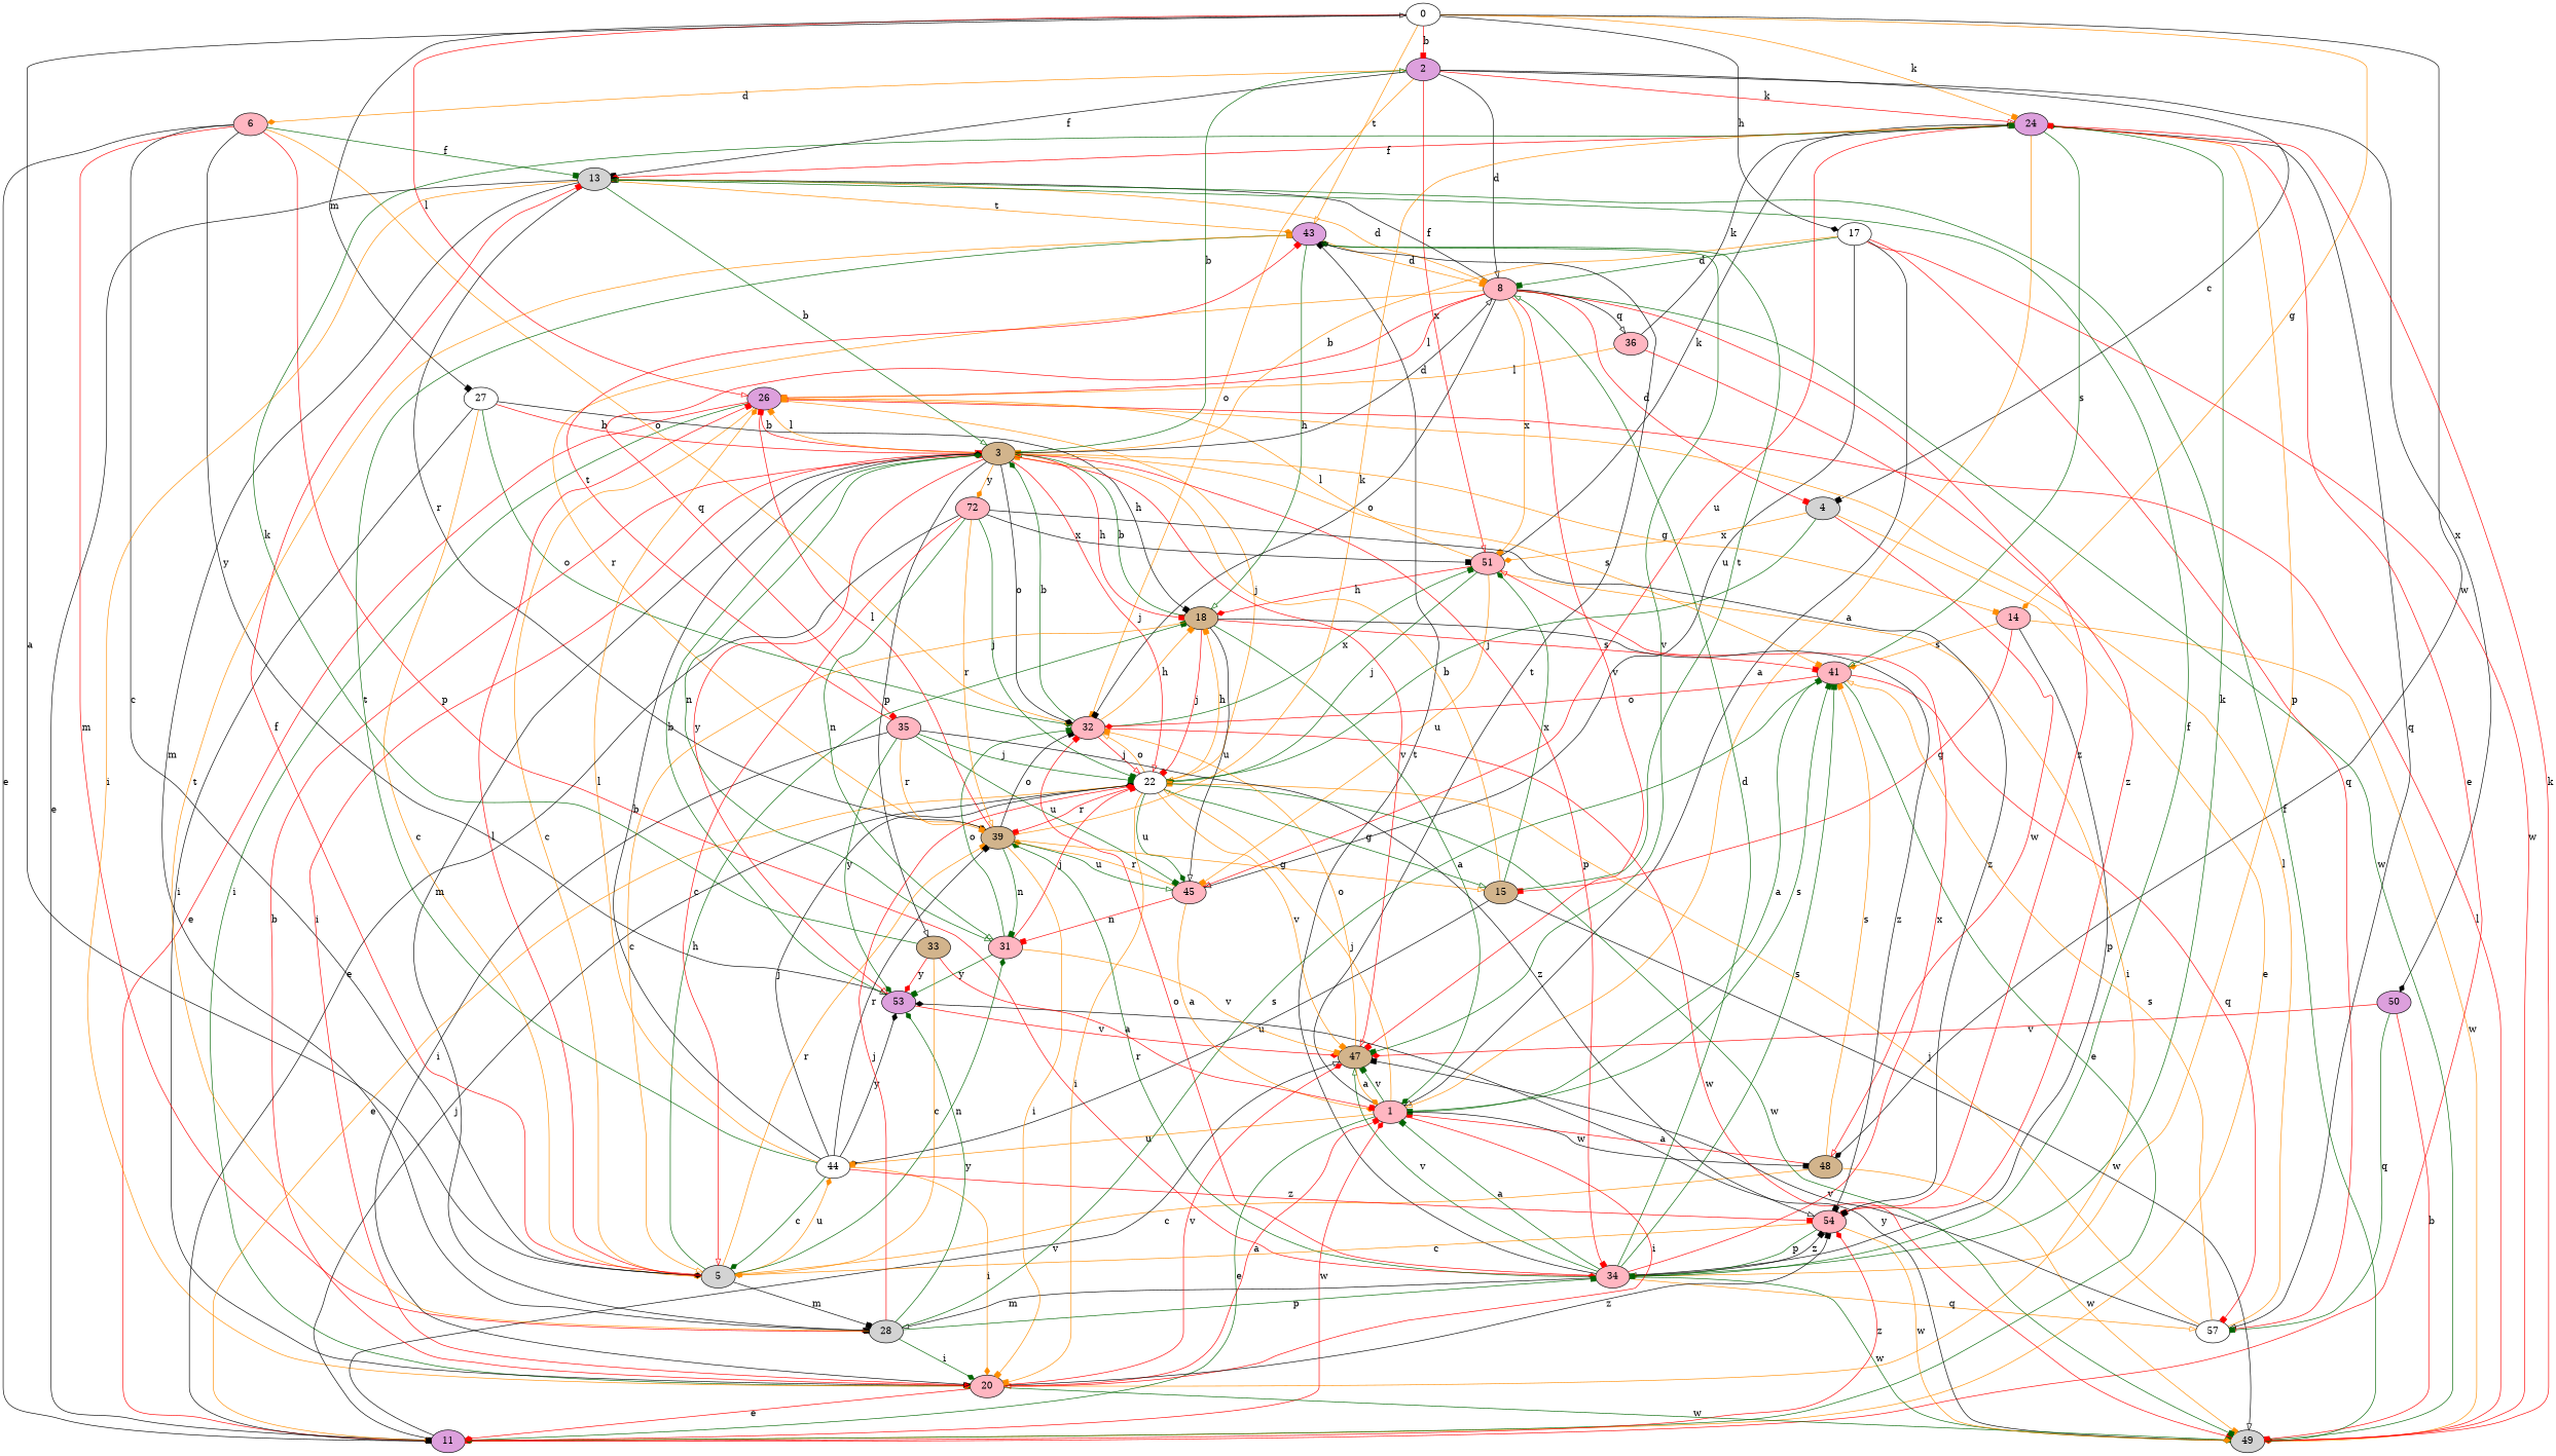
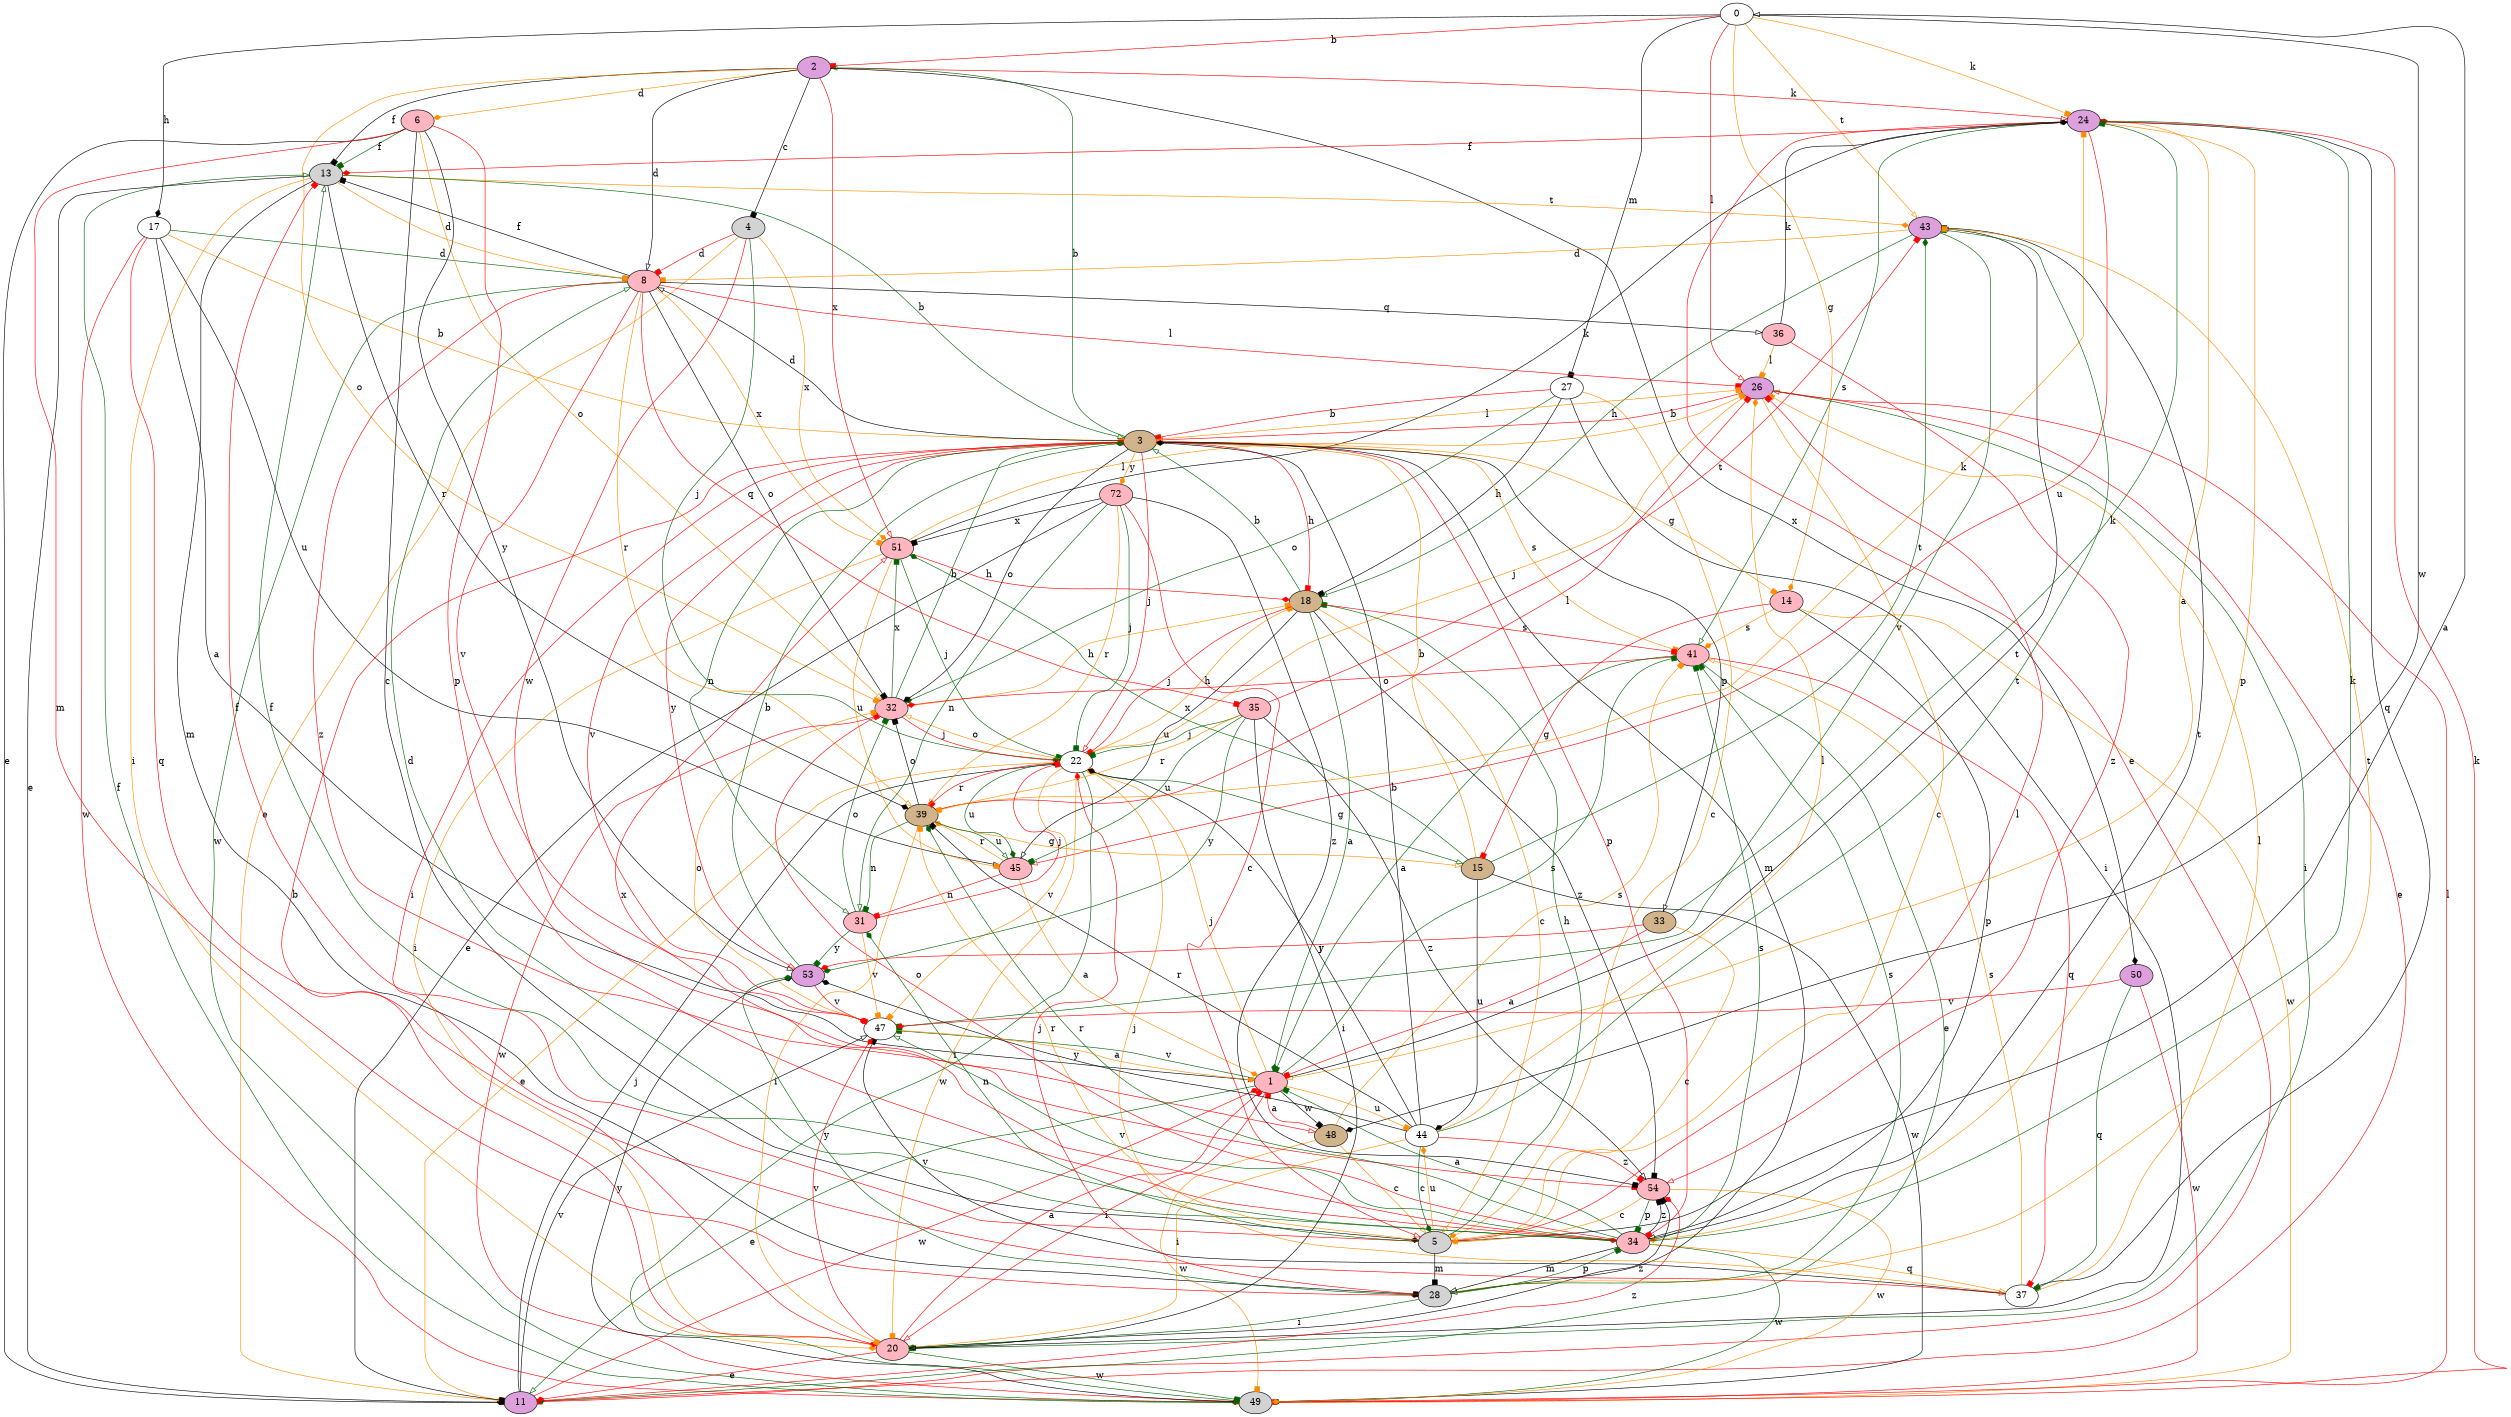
  strict digraph {
    node [fillcolor=lightpink style=filled]
    edge [arrowhead=box color=darkorange]
    0 [fillcolor=white]
    2 [fillcolor=plum]
    14
    17 [fillcolor=white]
    24 [fillcolor=plum]
    26 [fillcolor=plum]
    27 [fillcolor=white]
    43 [fillcolor=plum]
    48 [fillcolor=tan]
    4 [fillcolor=lightgrey]
    6
    8
    13 [fillcolor=lightgrey]
    32
    50 [fillcolor=plum]
    51
    41
    34
    49 [fillcolor=lightgrey]
    15 [fillcolor=tan]
    1
    3 [fillcolor=tan]
-   37 [fillcolor=white label=57]
+   37 [fillcolor=white]
    45
    11 [fillcolor=plum]
    20
    22 [fillcolor=white]
    5 [fillcolor=lightgrey]
    18 [fillcolor=tan]
-   47 [fillcolor=tan]
+   47 [fillcolor=white]
    44 [fillcolor=white]
    54
    39 [fillcolor=tan]
    53 [fillcolor=plum]
    28 [fillcolor=lightgrey]
    35
    36
    31
    33 [fillcolor=tan]
    n40 [label=72]
    0 -> 2 [color=red label=b]
    0 -> 14 [arrowhead=diamond label=g]
    0 -> 17 [arrowhead=diamond color=black label=h]
    0 -> 24 [label=k]
    0 -> 26 [arrowhead=onormal color=red label=l]
    0 -> 27 [color=black label=m]
    0 -> 43 [arrowhead=onormal label=t]
    0 -> 48 [arrowhead=diamond color=black label=w]
    2 -> 24 [arrowhead=onormal color=red label=k]
    2 -> 4 [color=black label=c]
    2 -> 6 [arrowhead=diamond label=d]
    2 -> 8 [arrowhead=onormal color=black label=d]
    2 -> 13 [color=black label=f]
    2 -> 32 [label=o]
    2 -> 50 [arrowhead=diamond color=black label=x]
    2 -> 51 [arrowhead=onormal color=red label=x]
    14 -> 41 [arrowhead=diamond label=s]
    14 -> 34 [arrowhead=onormal color=black label=p]
    14 -> 49 [arrowhead=diamond label=w]
    14 -> 15 [color=red label=g]
    17 -> 8 [color=darkgreen label=d]
    17 -> 49 [arrowhead=diamond color=red label=w]
    17 -> 1 [arrowhead=onormal color=black label=a]
    17 -> 3 [label=b]
    17 -> 37 [arrowhead=onormal color=red label=q]
    17 -> 45 [arrowhead=onormal color=black label=u]
    24 -> 13 [arrowhead=diamond color=red label=f]
    24 -> 41 [arrowhead=onormal color=darkgreen label=s]
    24 -> 34 [arrowhead=diamond label=p]
    24 -> 1 [arrowhead=onormal label=a]
    24 -> 37 [arrowhead=onormal color=black label=q]
    24 -> 45 [arrowhead=onormal color=red label=u]
    24 -> 11 [color=red label=e]
    26 -> 3 [arrowhead=onormal color=red label=b]
    26 -> 11 [arrowhead=diamond color=red label=e]
    26 -> 20 [color=darkgreen label=i]
    26 -> 22 [arrowhead=onormal label=j]
    26 -> 5 [arrowhead=onormal label=c]
    27 -> 32 [arrowhead=diamond color=darkgreen label=o]
    27 -> 3 [color=red label=b]
    27 -> 20 [arrowhead=onormal color=black label=i]
    27 -> 5 [arrowhead=diamond label=c]
    27 -> 18 [color=black label=h]
    43 -> 8 [label=d]
    43 -> 18 [arrowhead=onormal color=darkgreen label=h]
    43 -> 47 [color=darkgreen label=v]
    48 -> 41 [label=s]
    48 -> 49 [label=w]
    48 -> 1 [color=red label=a]
    48 -> 5 [arrowhead=onormal label=c]
    4 -> 48 [arrowhead=onormal color=red label=w]
-   8 -> 4 [color=red label=d]
+   4 -> 8 [color=red label=d]
    4 -> 51 [arrowhead=diamond label=x]
    4 -> 11 [arrowhead=onormal label=e]
    4 -> 22 [arrowhead=diamond color=darkgreen label=j]
    6 -> 13 [color=darkgreen label=f]
    6 -> 32 [arrowhead=onormal label=o]
    6 -> 34 [arrowhead=diamond color=red label=p]
    6 -> 11 [arrowhead=diamond color=black label=e]
    6 -> 5 [arrowhead=diamond color=black label=c]
    6 -> 53 [arrowhead=onormal color=black label=y]
    6 -> 28 [arrowhead=diamond color=red label=m]
    8 -> 26 [color=red label=l]
    8 -> 13 [color=black label=f]
    8 -> 32 [color=black label=o]
    8 -> 51 [label=x]
    8 -> 49 [arrowhead=diamond color=darkgreen label=w]
    8 -> 47 [color=red label=v]
    8 -> 54 [color=red label=z]
    8 -> 39 [arrowhead=onormal label=r]
    8 -> 35 [color=red label=q]
    8 -> 36 [arrowhead=onormal color=black label=q]
    13 -> 43 [arrowhead=diamond label=t]
    13 -> 8 [label=d]
    13 -> 3 [arrowhead=onormal color=darkgreen label=b]
    13 -> 11 [color=black label=e]
    13 -> 20 [arrowhead=diamond label=i]
    13 -> 39 [arrowhead=diamond color=black label=r]
    13 -> 28 [color=black label=m]
    32 -> 51 [color=darkgreen label=x]
    32 -> 49 [color=red label=w]
    32 -> 3 [arrowhead=diamond color=darkgreen label=b]
    32 -> 22 [arrowhead=onormal color=red label=j]
    32 -> 18 [label=h]
-   50 -> 49 [color=red label=b]
+   50 -> 49 [color=red label=w]
    50 -> 37 [color=darkgreen label=q]
    50 -> 47 [arrowhead=diamond color=red label=v]
    51 -> 24 [arrowhead=diamond color=black label=k]
    51 -> 26 [label=l]
    51 -> 45 [label=u]
    51 -> 20 [arrowhead=onormal label=i]
    51 -> 22 [color=darkgreen label=j]
    51 -> 18 [arrowhead=diamond color=red label=h]
    41 -> 32 [arrowhead=diamond color=red label=o]
    41 -> 1 [color=darkgreen label=a]
    41 -> 37 [color=red label=q]
    41 -> 11 [arrowhead=diamond color=darkgreen label=e]
    34 -> 24 [arrowhead=diamond color=darkgreen label=k]
    34 -> 43 [color=black label=t]
    34 -> 8 [arrowhead=onormal color=darkgreen label=d]
    34 -> 13 [arrowhead=onormal color=darkgreen label=f]
    34 -> 32 [color=red label=o]
    34 -> 51 [arrowhead=onormal color=red label=x]
    34 -> 41 [color=darkgreen label=s]
    34 -> 49 [arrowhead=diamond color=darkgreen label=w]
    34 -> 1 [color=darkgreen label=a]
    34 -> 37 [arrowhead=onormal label=q]
    34 -> 47 [arrowhead=onormal color=darkgreen label=v]
    34 -> 54 [color=black label=z]
    34 -> 39 [arrowhead=diamond color=darkgreen label=r]
    34 -> 28 [arrowhead=onormal color=black label=m]
    49 -> 24 [color=red label=k]
    49 -> 26 [arrowhead=onormal color=red label=l]
    49 -> 13 [arrowhead=onormal color=darkgreen label=f]
    49 -> 53 [arrowhead=diamond color=black label=y]
    15 -> 43 [arrowhead=diamond color=darkgreen label=t]
    15 -> 51 [arrowhead=diamond color=darkgreen label=x]
    15 -> 49 [arrowhead=onormal color=black label=w]
    15 -> 3 [label=b]
    15 -> 44 [arrowhead=diamond color=black label=u]
    1 -> 43 [arrowhead=onormal color=black label=t]
    1 -> 48 [color=black label=w]
    1 -> 41 [color=darkgreen label=s]
    1 -> 11 [arrowhead=onormal color=darkgreen label=e]
    1 -> 20 [arrowhead=onormal color=red label=i]
    1 -> 22 [arrowhead=onormal label=j]
    1 -> 47 [color=darkgreen label=v]
    1 -> 44 [label=u]
    3 -> 2 [arrowhead=onormal color=darkgreen label=b]
    3 -> 14 [label=g]
    3 -> 26 [label=l]
    3 -> 8 [arrowhead=onormal color=black label=d]
    3 -> 32 [arrowhead=diamond color=black label=o]
    3 -> 41 [label=s]
    3 -> 34 [color=red label=p]
    3 -> 20 [arrowhead=diamond color=red label=i]
    3 -> 22 [arrowhead=onormal color=red label=j]
    3 -> 18 [color=red label=h]
    3 -> 47 [arrowhead=onormal color=red label=v]
    3 -> 53 [arrowhead=onormal color=red label=y]
    3 -> 28 [arrowhead=onormal color=black label=m]
    3 -> 31 [arrowhead=onormal color=darkgreen label=n]
    3 -> 33 [arrowhead=onormal color=black label=p]
    3 -> n40 [arrowhead=diamond label=y]
    37 -> 26 [label=l]
    37 -> 41 [arrowhead=onormal label=s]
    37 -> 22 [label=j]
    37 -> 47 [color=black label=v]
    45 -> 1 [arrowhead=diamond label=a]
    45 -> 39 [arrowhead=diamond label=r]
    45 -> 31 [color=red label=n]
    11 -> 1 [arrowhead=diamond color=red label=w]
-   11 -> 22 [color=black label=j]
+   11 -> 22 [arrowhead=diamond color=black label=j]
    11 -> 47 [arrowhead=onormal color=black label=v]
    11 -> 54 [arrowhead=diamond color=red label=z]
    20 -> 49 [color=darkgreen label=w]
    20 -> 1 [color=red label=a]
    20 -> 3 [color=red label=b]
    20 -> 11 [arrowhead=diamond color=red label=e]
    20 -> 47 [arrowhead=diamond color=red label=v]
    20 -> 54 [color=black label=z]
    22 -> 32 [arrowhead=onormal label=o]
    22 -> 49 [color=darkgreen label=w]
    22 -> 15 [arrowhead=onormal color=darkgreen label=g]
    22 -> 45 [arrowhead=diamond color=darkgreen label=u]
    22 -> 11 [arrowhead=diamond label=e]
    22 -> 20 [label=i]
    22 -> 18 [label=h]
    22 -> 47 [label=v]
    22 -> 39 [color=red label=r]
    5 -> 0 [arrowhead=onormal color=black label=a]
    5 -> 26 [color=red label=l]
    5 -> 13 [color=red label=f]
    5 -> 18 [color=darkgreen label=h]
    5 -> 44 [arrowhead=diamond label=u]
    5 -> 39 [label=r]
    5 -> 28 [color=black label=m]
    5 -> 31 [arrowhead=diamond color=darkgreen label=n]
    18 -> 41 [color=red label=s]
    18 -> 1 [arrowhead=diamond color=darkgreen label=a]
    18 -> 3 [arrowhead=onormal color=darkgreen label=b]
    18 -> 45 [arrowhead=onormal color=black label=u]
    18 -> 22 [color=red label=j]
    18 -> 5 [arrowhead=onormal label=c]
    18 -> 54 [color=black label=z]
    47 -> 32 [label=o]
    47 -> 1 [arrowhead=diamond label=a]
    44 -> 26 [arrowhead=diamond label=l]
    44 -> 43 [color=darkgreen label=t]
    44 -> 3 [arrowhead=diamond color=black label=b]
    44 -> 20 [arrowhead=diamond label=i]
    44 -> 22 [arrowhead=diamond color=black label=j]
    44 -> 5 [arrowhead=diamond color=darkgreen label=c]
    44 -> 54 [color=red label=z]
    44 -> 39 [color=black label=r]
    44 -> 53 [arrowhead=diamond color=black label=y]
    54 -> 34 [color=darkgreen label=p]
    54 -> 49 [arrowhead=diamond label=w]
    54 -> 5 [arrowhead=diamond label=c]
    39 -> 24 [label=k]
    39 -> 26 [color=red label=l]
    39 -> 32 [color=black label=o]
    39 -> 15 [arrowhead=onormal label=g]
    39 -> 45 [arrowhead=onormal color=darkgreen label=u]
    39 -> 20 [label=i]
    39 -> 31 [color=darkgreen label=n]
    53 -> 3 [arrowhead=diamond color=darkgreen label=b]
    53 -> 47 [arrowhead=diamond color=red label=v]
    28 -> 43 [label=t]
    28 -> 41 [color=darkgreen label=s]
    28 -> 34 [color=darkgreen label=p]
    28 -> 20 [arrowhead=diamond color=darkgreen label=i]
    28 -> 22 [arrowhead=diamond color=red label=j]
    28 -> 53 [arrowhead=diamond color=darkgreen label=y]
    35 -> 43 [color=red label=t]
    35 -> 45 [color=darkgreen label=u]
    35 -> 20 [arrowhead=onormal color=black label=i]
    35 -> 22 [color=darkgreen label=j]
    35 -> 54 [arrowhead=onormal color=black label=z]
    35 -> 39 [label=r]
    35 -> 53 [arrowhead=diamond color=darkgreen label=y]
    36 -> 24 [arrowhead=onormal color=black label=k]
    36 -> 26 [label=l]
    36 -> 54 [arrowhead=onormal color=red label=z]
    31 -> 32 [color=darkgreen label=o]
    31 -> 22 [color=red label=j]
    31 -> 47 [label=v]
    31 -> 53 [color=darkgreen label=y]
    33 -> 24 [color=darkgreen label=k]
    33 -> 1 [color=red label=a]
    33 -> 5 [arrowhead=onormal label=c]
    33 -> 53 [arrowhead=diamond color=red label=y]
    n40 -> 51 [color=black label=x]
    n40 -> 11 [color=black label=e]
    n40 -> 22 [color=darkgreen label=j]
    n40 -> 5 [arrowhead=onormal color=red label=c]
    n40 -> 54 [color=black label=z]
    n40 -> 39 [arrowhead=onormal label=r]
    n40 -> 31 [arrowhead=onormal color=darkgreen label=n]
  }
